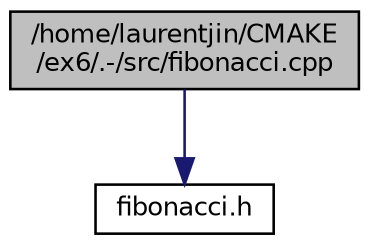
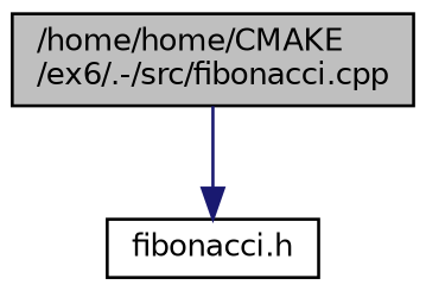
  digraph {
    node [color=black fontname=Helvetica fontsize=10 shape=record style=filled]
-   n1 [fillcolor=grey75 fontcolor=black height=0.2 label="/home/laurentjin/CMAKE\l/ex6/.-/src/fibonacci.cpp" width=0.4]
+   n1 [fillcolor=grey75 fontcolor=black height=0.2 label="/home/home/CMAKE\l/ex6/.-/src/fibonacci.cpp" width=0.4]
    n2 [fillcolor=white height=0.2 label="fibonacci.h" width=0.4]
    n1 -> n2 [color=midnightblue fontname=Helvetica fontsize=10 labelfontname=Helvetica labelfontsize=10 style=solid]
  }
